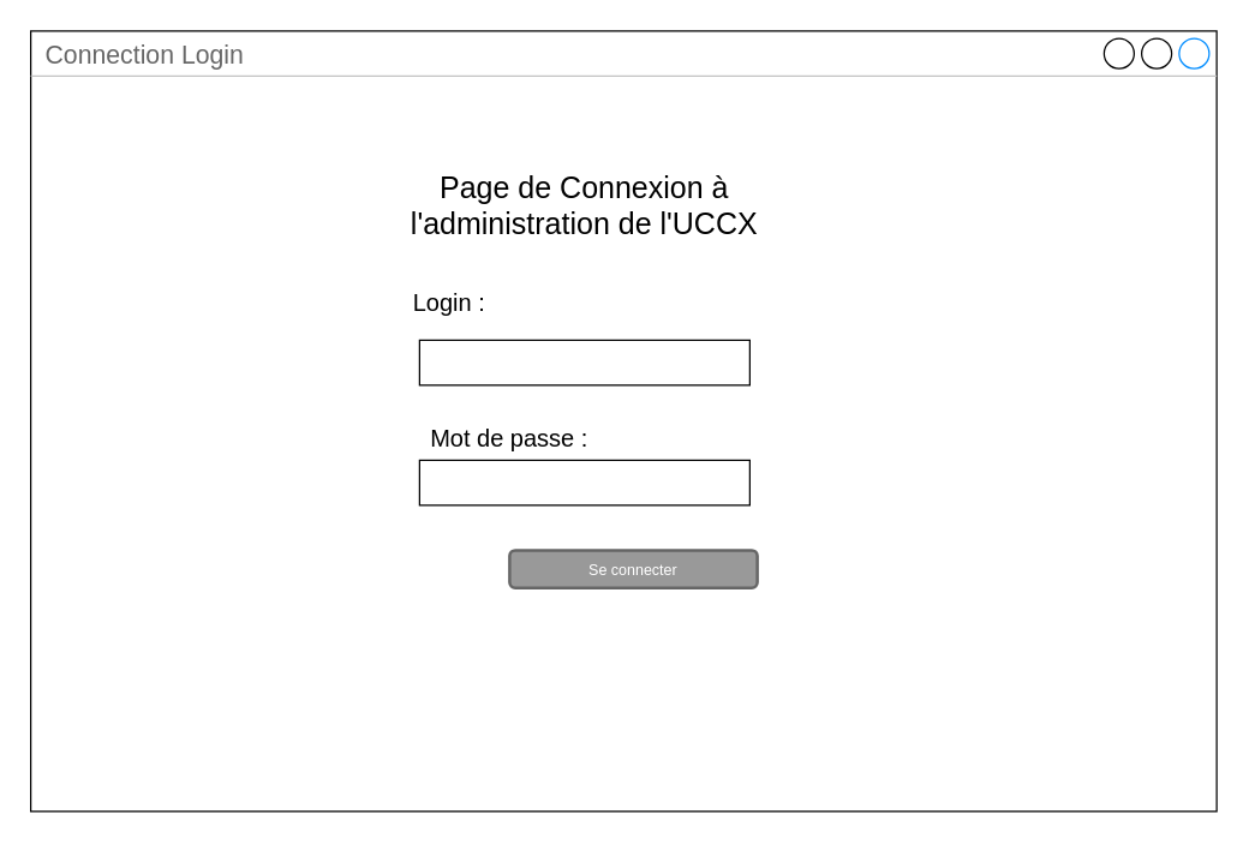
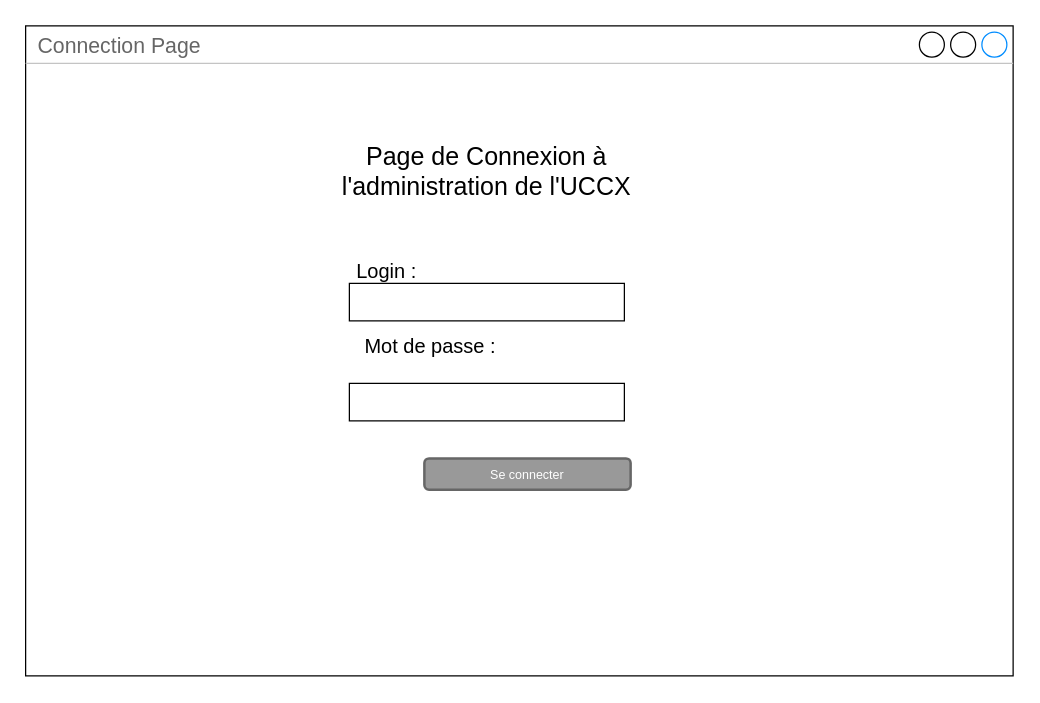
  <mxCell id="0" />
  <mxCell id="1" parent="0" />
- <mxCell id="2" value="Connection Login&lt;br&gt;" style="strokeWidth=1;shadow=0;dashed=0;align=center;html=1;shape=mxgraph.mockup.containers.window;align=left;verticalAlign=top;spacingLeft=8;strokeColor2=#008cff;strokeColor3=#c4c4c4;fontColor=#666666;mainText=;fontSize=17;labelBackgroundColor=none;" parent="1" vertex="1"><mxGeometry x="20" y="20" width="790" height="520" as="geometry" /></mxCell>
+ <mxCell id="2" value="Connection Page&lt;br&gt;" style="strokeWidth=1;shadow=0;dashed=0;align=center;html=1;shape=mxgraph.mockup.containers.window;align=left;verticalAlign=top;spacingLeft=8;strokeColor2=#008cff;strokeColor3=#c4c4c4;fontColor=#666666;mainText=;fontSize=17;labelBackgroundColor=none;" parent="1" vertex="1"><mxGeometry x="20" y="20" width="790" height="520" as="geometry" /></mxCell>
  <mxCell id="3" value="&lt;font style=&quot;font-size: 20px&quot;&gt;Page de Connexion à l'administration de l'UCCX&lt;/font&gt;" style="text;html=1;strokeColor=none;fillColor=none;align=center;verticalAlign=middle;whiteSpace=wrap;rounded=0;" parent="1" vertex="1"><mxGeometry x="269" y="126" width="240" height="20" as="geometry" /></mxCell>
  <mxCell id="4" value="" style="rounded=0;whiteSpace=wrap;html=1;" parent="1" vertex="1"><mxGeometry x="279" y="226" width="220" height="30" as="geometry" /></mxCell>
  <mxCell id="5" value="" style="rounded=0;whiteSpace=wrap;html=1;" parent="1" vertex="1"><mxGeometry x="279" y="306" width="220" height="30" as="geometry" /></mxCell>
- <mxCell id="6" value="&lt;font style=&quot;font-size: 16px&quot;&gt;Login :&lt;/font&gt;" style="text;html=1;strokeColor=none;fillColor=none;align=center;verticalAlign=middle;whiteSpace=wrap;rounded=0;" parent="1" vertex="1"><mxGeometry x="269" y="191" width="60" height="20" as="geometry" /></mxCell>
- <mxCell id="7" value="&lt;font style=&quot;font-size: 16px&quot;&gt;Mot de passe :&lt;/font&gt;" style="text;html=1;strokeColor=none;fillColor=none;align=center;verticalAlign=middle;whiteSpace=wrap;rounded=0;" parent="1" vertex="1"><mxGeometry x="279" y="281" width="120" height="20" as="geometry" /></mxCell>
+ <mxCell id="6" value="&lt;font style=&quot;font-size: 16px&quot;&gt;Login :&lt;/font&gt;" style="text;html=1;strokeColor=none;fillColor=none;align=center;verticalAlign=middle;whiteSpace=wrap;rounded=0;" parent="1" vertex="1"><mxGeometry x="279" y="206" width="60" height="20" as="geometry" /></mxCell>
+ <mxCell id="7" value="&lt;font style=&quot;font-size: 16px&quot;&gt;Mot de passe :&lt;/font&gt;" style="text;html=1;strokeColor=none;fillColor=none;align=center;verticalAlign=middle;whiteSpace=wrap;rounded=0;" parent="1" vertex="1"><mxGeometry x="284" y="266" width="120" height="20" as="geometry" /></mxCell>
  <mxCell id="8" value="Se connecter" style="rounded=1;html=1;shadow=0;dashed=0;whiteSpace=wrap;fontSize=10;fillColor=#999999;align=center;strokeColor=#666666;fontColor=#ffffff;strokeWidth=2;" parent="1" vertex="1"><mxGeometry x="339" y="366" width="165" height="25" as="geometry" /></mxCell>
